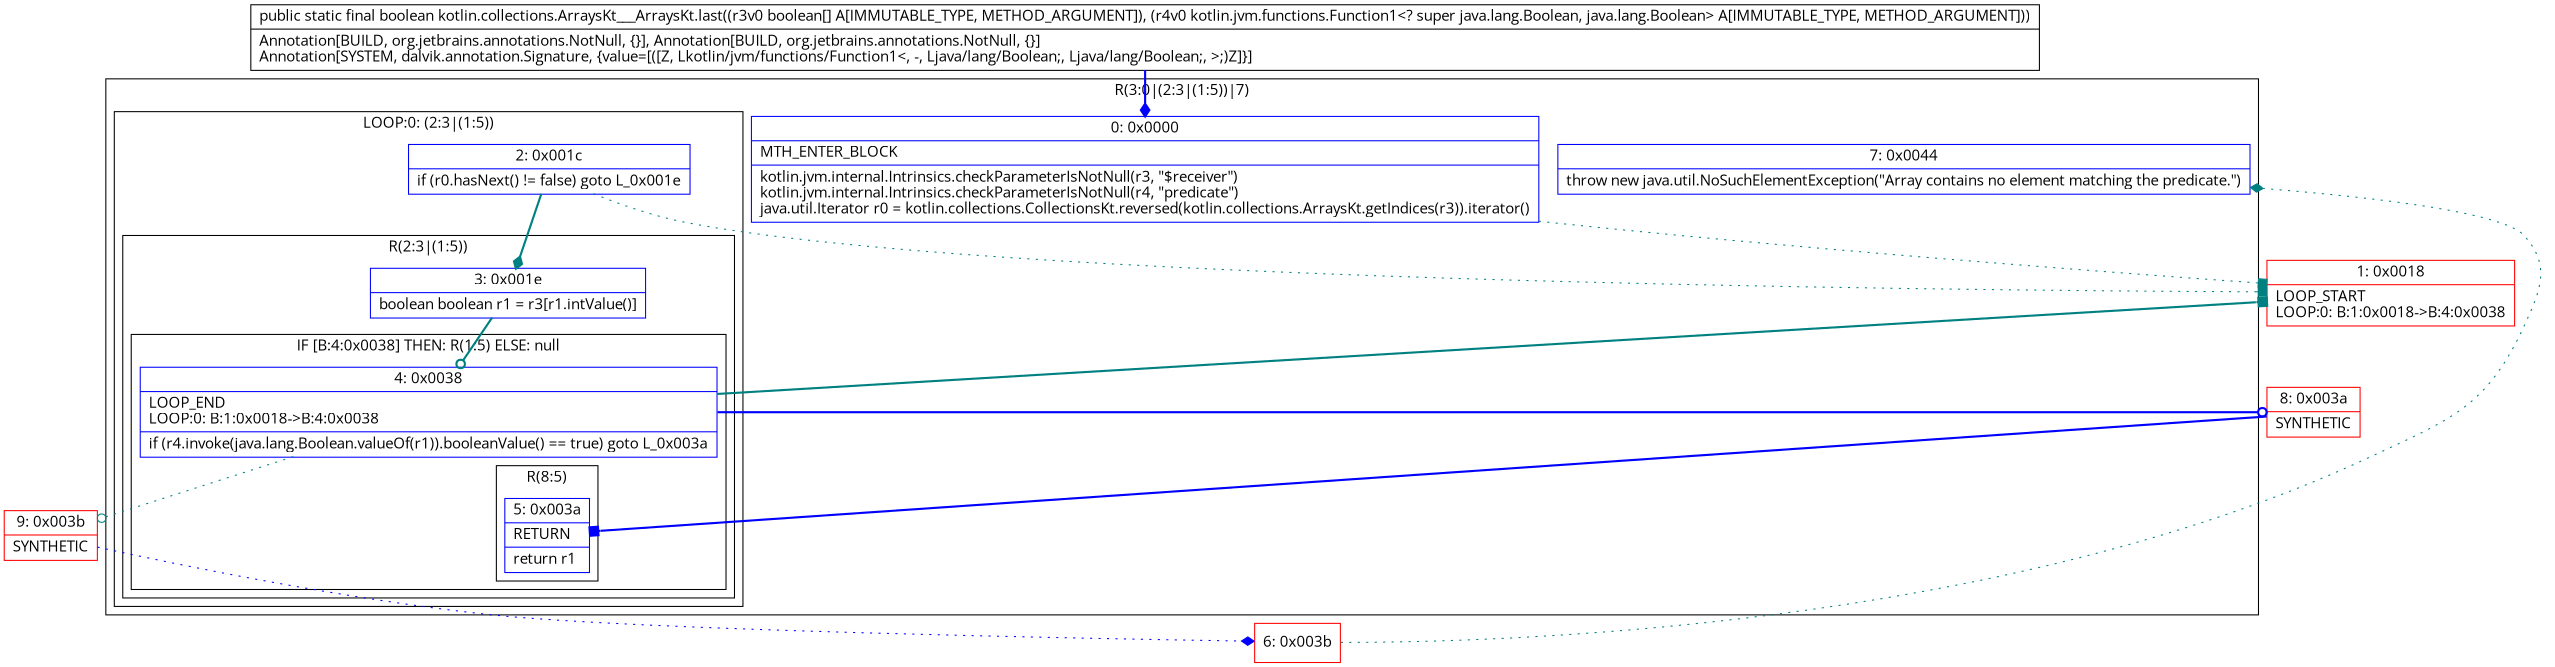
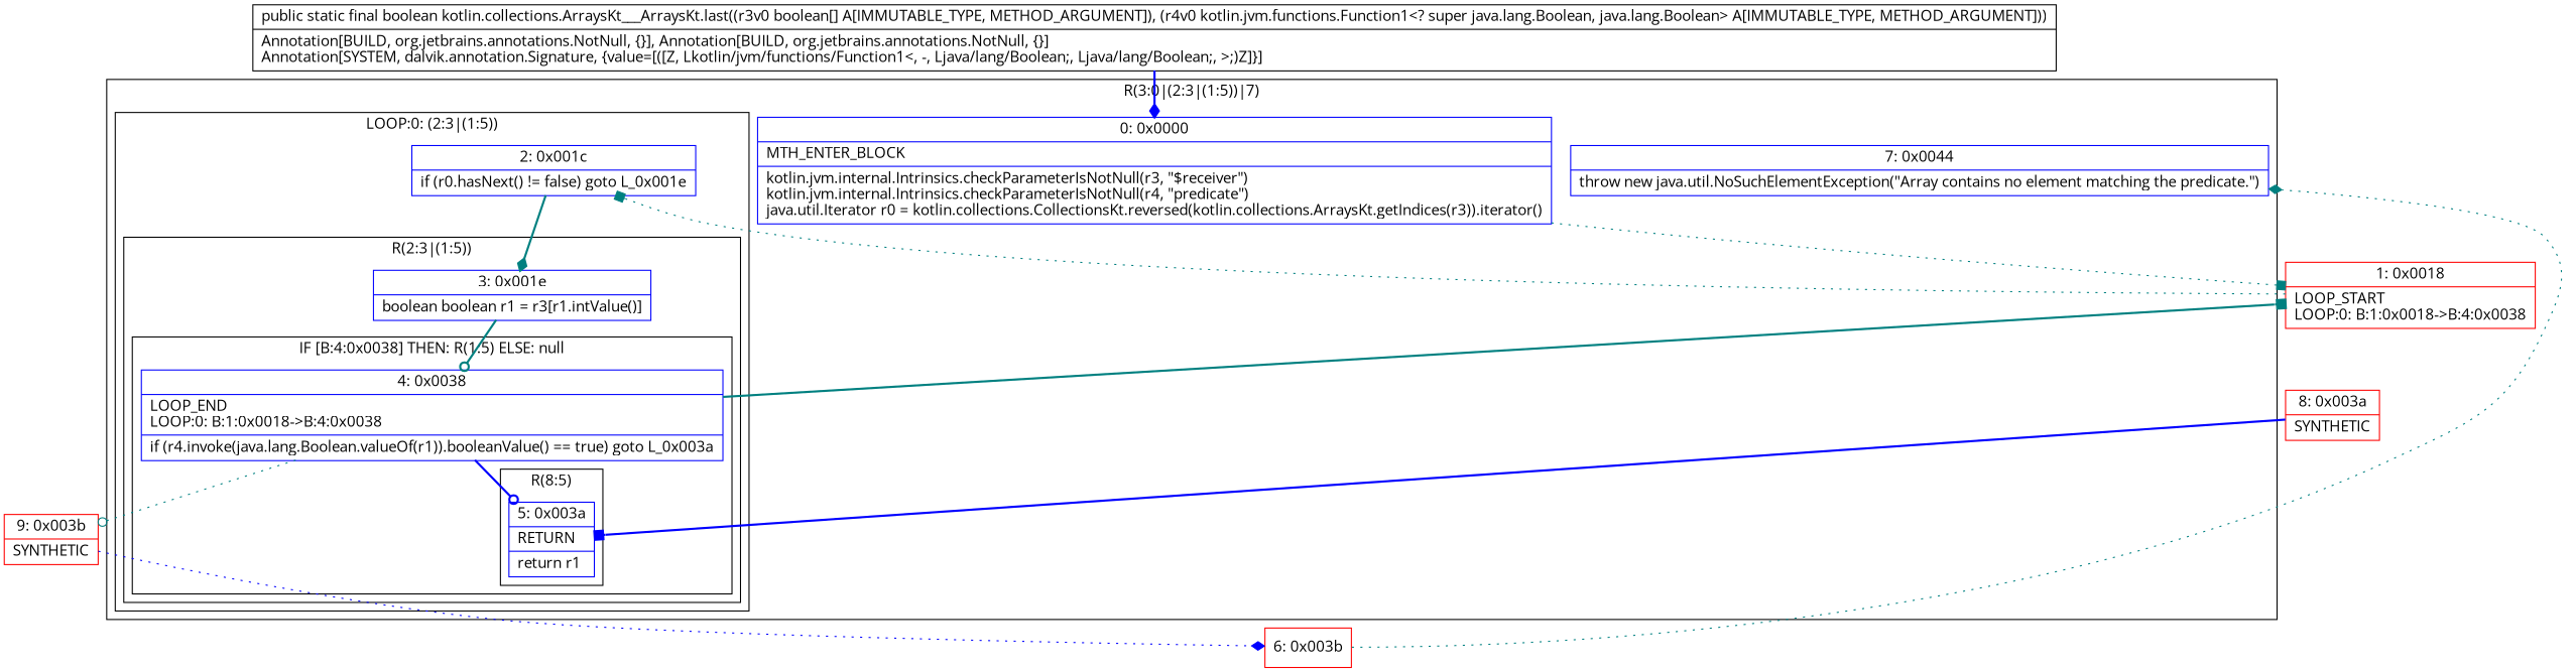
  digraph {
    fontname="Open Sans"
    node [color=blue fontname="Open Sans" shape=record]
    edge [arrowhead=box color=teal fontname="Open Sans" style=bold]
    n1 [label="{5\:\ 0x003a|RETURN\l|return r1\l}"]
    n2 [label="{4\:\ 0x0038|LOOP_END\lLOOP:0: B:1:0x0018\-\>B:4:0x0038\l|if (r4.invoke(java.lang.Boolean.valueOf(r1)).booleanValue() == true) goto L_0x003a\l}"]
    n3 [label="{3\:\ 0x001e|boolean boolean r1 = r3[r1.intValue()]\l}"]
    n4 [label="{2\:\ 0x001c|if (r0.hasNext() != false) goto L_0x001e\l}"]
    n5 [label="{0\:\ 0x0000|MTH_ENTER_BLOCK\l|kotlin.jvm.internal.Intrinsics.checkParameterIsNotNull(r3, \"$receiver\")\lkotlin.jvm.internal.Intrinsics.checkParameterIsNotNull(r4, \"predicate\")\ljava.util.Iterator r0 = kotlin.collections.CollectionsKt.reversed(kotlin.collections.ArraysKt.getIndices(r3)).iterator()\l}"]
    n6 [label="{7\:\ 0x0044|throw new java.util.NoSuchElementException(\"Array contains no element matching the predicate.\")\l}"]
    n7 [color=red label="{1\:\ 0x0018|LOOP_START\lLOOP:0: B:1:0x0018\-\>B:4:0x0038\l}"]
    n8 [color=red label="{9\:\ 0x003b|SYNTHETIC\l}"]
    n9 [color=red label="{8\:\ 0x003a|SYNTHETIC\l}"]
    n10 [color=red label="{6\:\ 0x003b}"]
    n11 [label="{public static final boolean kotlin.collections.ArraysKt___ArraysKt.last((r3v0 boolean[] A[IMMUTABLE_TYPE, METHOD_ARGUMENT]), (r4v0 kotlin.jvm.functions.Function1\<? super java.lang.Boolean, java.lang.Boolean\> A[IMMUTABLE_TYPE, METHOD_ARGUMENT]))  | Annotation[BUILD, org.jetbrains.annotations.NotNull, \{\}], Annotation[BUILD, org.jetbrains.annotations.NotNull, \{\}]\lAnnotation[SYSTEM, dalvik.annotation.Signature, \{value=[([Z, Lkotlin\/jvm\/functions\/Function1\<, \-, Ljava\/lang\/Boolean;, Ljava\/lang\/Boolean;, \>;)Z]\}]\l}" color=""]
    subgraph cluster_1 {
      label="R(3:0|(2:3|(1:5))|7)"
      n5
      n6
      subgraph cluster_2 {
        label="LOOP:0: (2:3|(1:5))"
        n4
        subgraph cluster_3 {
          label="R(2:3|(1:5))"
          n3
          subgraph cluster_4 {
            label="IF [B:4:0x0038] THEN: R(1:5) ELSE: null"
            n2
            subgraph cluster_5 {
              label="R(8:5)"
              n1
            }
          }
        }
      }
    }
    n2 -> n7
    n2 -> n8 [arrowhead=odot style=dotted]
-   n2 -> n9 [arrowhead=odot color=blue]
+   n2 -> n1 [arrowhead=odot color=blue]
    n3 -> n2 [arrowhead=odot]
    n4 -> n3 [arrowhead=diamond]
    n5 -> n7 [style=dotted]
-   n4 -> n7 [style=dotted]
+   n7 -> n4 [style=dotted]
    n8 -> n10 [arrowhead=diamond color=blue style=dotted]
    n9 -> n1 [color=blue]
    n10 -> n6 [arrowhead=diamond style=dotted]
    n11 -> n5 [arrowhead=diamond color=blue]
  }
